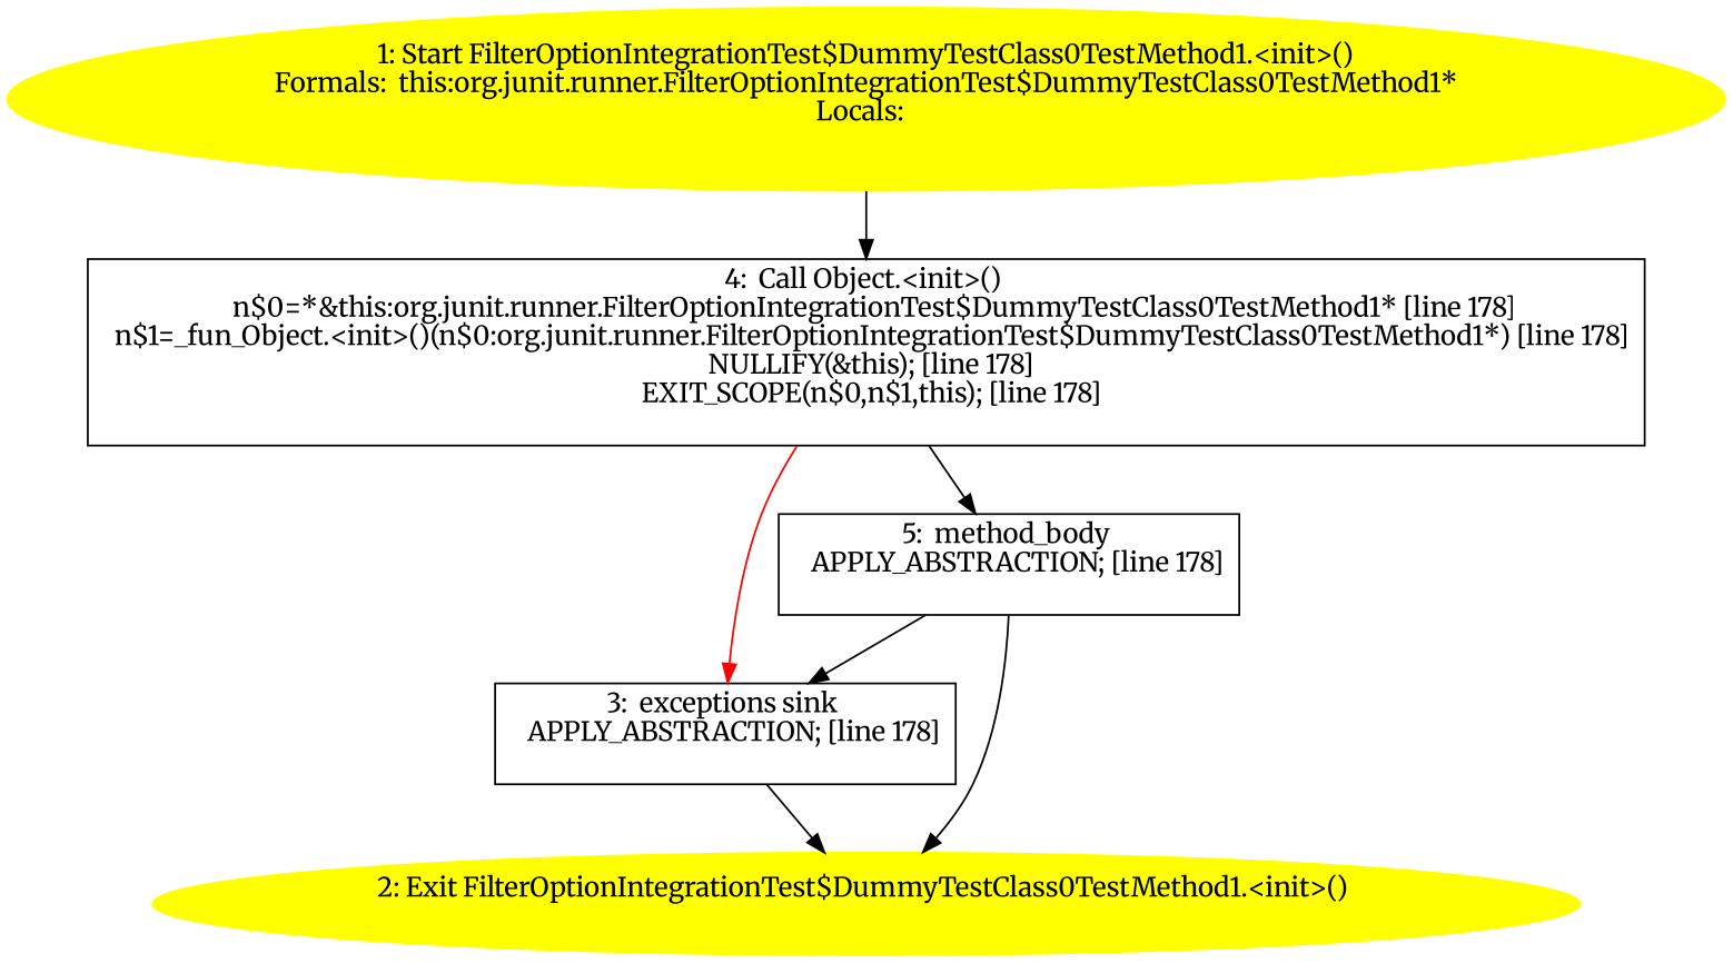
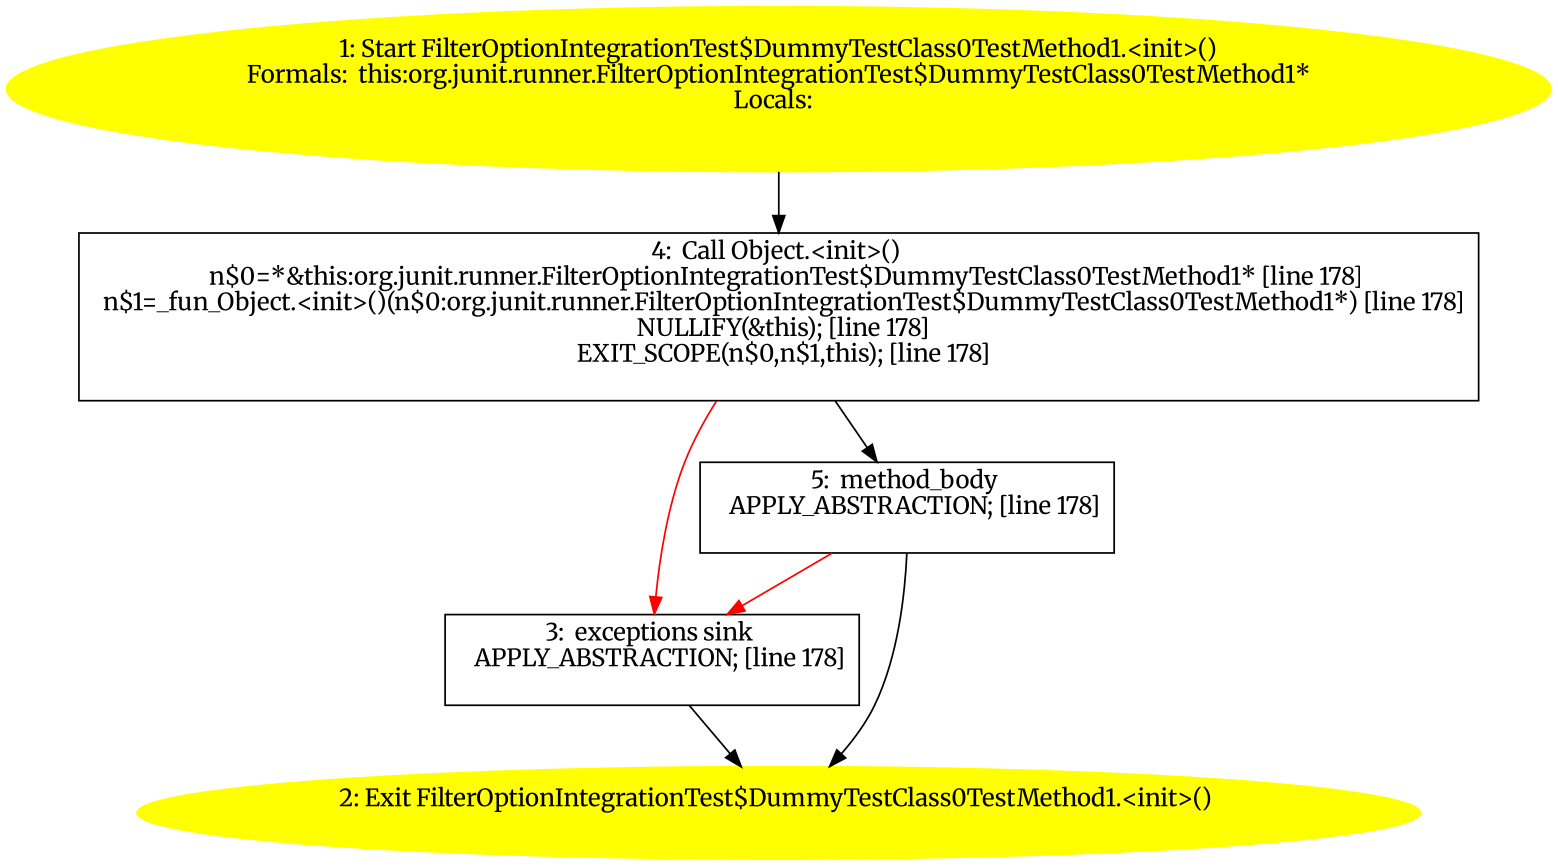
  digraph {
    fontname=Merriweather
    node [fontname=Merriweather shape=box]
    edge [fontname=Merriweather]
    n1 [color=yellow label="1: Start FilterOptionIntegrationTest$DummyTestClass0TestMethod1.<init>()\nFormals:  this:org.junit.runner.FilterOptionIntegrationTest$DummyTestClass0TestMethod1*\nLocals:  \n  " style=filled shape=""]
    n2 [label="4:  Call Object.<init>() \n   n$0=*&this:org.junit.runner.FilterOptionIntegrationTest$DummyTestClass0TestMethod1* [line 178]\n  n$1=_fun_Object.<init>()(n$0:org.junit.runner.FilterOptionIntegrationTest$DummyTestClass0TestMethod1*) [line 178]\n  NULLIFY(&this); [line 178]\n  EXIT_SCOPE(n$0,n$1,this); [line 178]\n "]
    n3 [label="3:  exceptions sink \n   APPLY_ABSTRACTION; [line 178]\n "]
    n4 [label="5:  method_body \n   APPLY_ABSTRACTION; [line 178]\n "]
    n5 [color=yellow label="2: Exit FilterOptionIntegrationTest$DummyTestClass0TestMethod1.<init>() \n  " style=filled shape=""]
    n1 -> n2
    n2 -> n3 [color=red]
    n2 -> n4
    n3 -> n5
-   n4 -> n3 [color=black]
+   n4 -> n3 [color=red]
    n4 -> n5
  }
